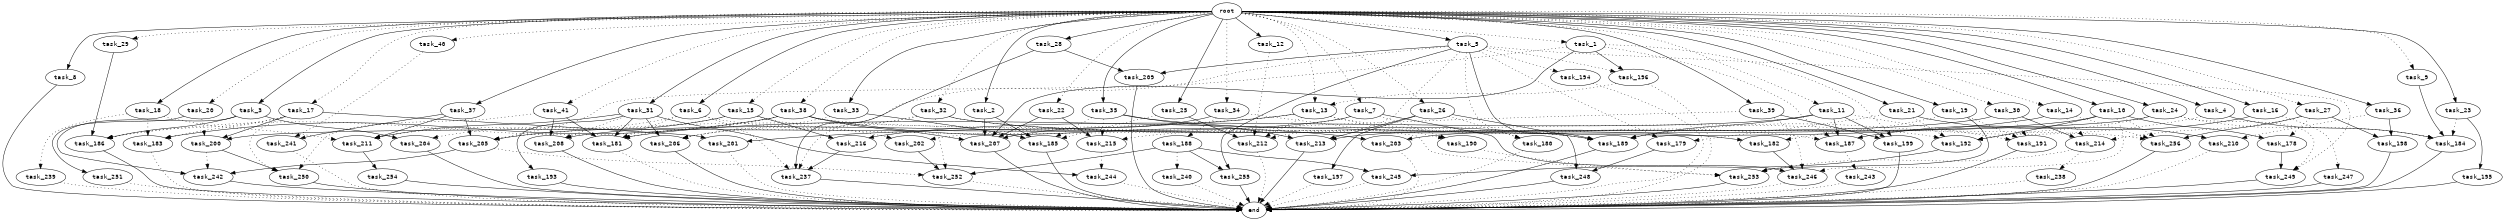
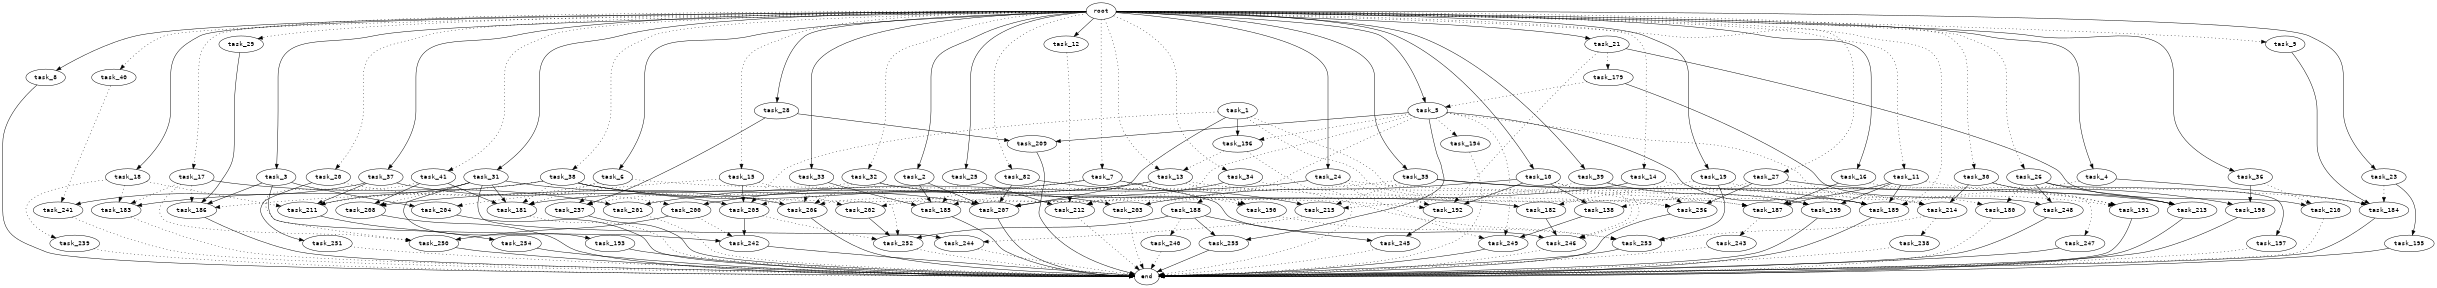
  digraph {
    fontname="DejaVu Sans Mono"
    node [fontname="DejaVu Sans Mono"]
    edge [fontname="DejaVu Sans Mono" style=solid]
    task_8
    end
    task_239
    task_252
    task_189
    task_17
    task_186
    task_200
    task_201
    task_183
    task_250
    task_242
    task_204
    task_35
    task_185
    task_215
    task_213
    task_244
    task_26
    task_180
    task_197
    task_248
    task_15
    task_205
-   task_216
    task_202
    task_237
    task_251
    task_209
    task_211
    task_254
    task_255
    task_206
    task_33
    task_241
    task_13
    task_187
    task_212
    task_190
    task_243
    task_196
    task_253
-   task_22
+   task_22 [label=task_82]
    task_207
    task_208
    task_5
    task_179
    task_194
    task_249
    task_36
    task_210
    task_198
    task_6
    task_181
    task_184
    task_240
    task_30
    task_191
    task_214
    task_238
    task_3
    task_188
    task_245
    task_193
    task_41
    task_16
    task_247
    task_27
-   task_178
+   task_178 [label=task_138]
    task_256
    root
    task_12
    task_21
    task_18
    task_31
    task_9
    task_28
    task_29
    task_34
    task_39
    task_10
    task_2
    task_7
    task_38
    task_14
    task_24
    task_19
    task_32
    task_25
    task_4
    task_40
    task_23
    task_37
    task_1
    task_11
    task_20
    task_192
    task_246
    task_199
    task_203
    task_182
    task_195
    task_8 -> end
    task_239 -> end [style=dotted]
    task_252 -> end [style=dotted]
    task_189 -> end
    task_17 -> task_186 [style=dotted]
-   task_17 -> task_200
    task_17 -> task_201
    task_17 -> task_183 [style=dotted]
    task_17 -> task_250 [style=dotted]
    task_186 -> end
    task_200 -> task_250
    task_200 -> task_242 [style=dotted]
    task_201 -> end [style=dotted]
    task_183 -> end [style=dotted]
    task_250 -> end
    task_242 -> end
    task_204 -> end
    task_35 -> task_189
    task_35 -> task_185 [style=dotted]
    task_35 -> task_215 [style=dotted]
    task_35 -> task_213
    task_185 -> end
    task_215 -> task_244 [style=dotted]
    task_213 -> end
    task_244 -> end [style=dotted]
    task_26 -> task_213
    task_26 -> task_180 [style=dotted]
    task_26 -> task_197
    task_26 -> task_248
    task_180 -> end [style=dotted]
    task_197 -> end [style=dotted]
    task_248 -> end
    task_15 -> task_204 [style=dotted]
    task_15 -> task_205
-   task_15 -> task_216
    task_15 -> task_202 [style=dotted]
    task_205 -> task_252 [style=dotted]
    task_205 -> task_242
-   task_216 -> task_237
    task_202 -> task_252
    task_237 -> end
    task_251 -> end [style=dotted]
    task_209 -> end
    task_211 -> task_254
    task_254 -> end
    task_255 -> end
    task_206 -> end
    task_33 -> task_185
    task_33 -> task_206 [style=dotted]
    task_241 -> end [style=dotted]
    task_13 -> task_201
    task_13 -> task_205 [style=dotted]
    task_13 -> task_187 [style=dotted]
    task_13 -> task_212 [style=dotted]
    task_13 -> task_190 [style=dotted]
    task_187 -> task_243 [style=dotted]
    task_212 -> end [style=dotted]
    task_190 -> task_253 [style=dotted]
    task_243 -> end [style=dotted]
    task_196 -> end [style=dotted]
    task_196 -> task_13 [style=dotted]
    task_253 -> end
    task_22 -> task_215
    task_22 -> task_207
    task_207 -> end
    task_208 -> end
    task_5 -> task_189
    task_5 -> task_180 [style=dotted]
    task_5 -> task_209
    task_5 -> task_255
    task_5 -> task_206 [style=dotted]
    task_5 -> task_212 [style=dotted]
    task_5 -> task_196 [style=dotted]
-   task_5 -> task_179 [style=dotted]
+   task_179 -> task_5 [style=dotted]
    task_5 -> task_194 [style=dotted]
    task_5 -> task_249 [style=dotted]
    task_179 -> task_248
    task_194 -> end [style=dotted]
    task_249 -> end
    task_36 -> task_210 [style=dotted]
    task_36 -> task_198
    task_210 -> end [style=dotted]
    task_198 -> end
    task_6 -> task_189 [style=dotted]
    task_6 -> task_237 [style=dotted]
    task_6 -> task_211 [style=dotted]
    task_6 -> task_181 [style=dotted]
    task_181 -> end [style=dotted]
    task_184 -> end
    task_240 -> end [style=dotted]
    task_30 -> task_213
    task_30 -> task_191 [style=dotted]
    task_30 -> task_214
    task_191 -> end
    task_214 -> task_253 [style=dotted]
    task_214 -> task_238 [style=dotted]
    task_238 -> end [style=dotted]
    task_3 -> task_186
    task_3 -> task_242
    task_3 -> task_204
    task_188 -> task_252
    task_188 -> task_255
    task_188 -> task_240 [style=dotted]
    task_188 -> task_245
    task_245 -> end [style=dotted]
    task_193 -> end
    task_41 -> task_250 [style=dotted]
    task_41 -> task_208
    task_41 -> task_181
    task_16 -> task_187
    task_16 -> task_247 [style=dotted]
    task_247 -> end
    task_27 -> task_198
    task_27 -> task_214 [style=dotted]
    task_27 -> task_178 [style=dotted]
    task_27 -> task_256
    task_178 -> task_249
    task_256 -> end
    root -> task_8
    root -> task_17 [style=dotted]
    root -> task_35
    root -> task_26 [style=dotted]
    root -> task_15 [style=dotted]
    root -> task_33
    root -> task_13 [style=dotted]
    root -> task_22 [style=dotted]
    root -> task_5
    root -> task_36
    root -> task_6
    root -> task_30 [style=dotted]
    root -> task_3
    root -> task_41 [style=dotted]
    root -> task_16
    root -> task_27 [style=dotted]
    root -> task_12
    root -> task_21
    root -> task_18
    root -> task_31
    root -> task_9 [style=dotted]
    root -> task_28
    root -> task_29 [style=dotted]
    root -> task_34 [style=dotted]
    root -> task_39
    root -> task_10
    root -> task_2
    root -> task_7 [style=dotted]
    root -> task_38 [style=dotted]
    root -> task_14 [style=dotted]
    root -> task_24
    root -> task_19
    root -> task_32 [style=dotted]
    root -> task_25
    root -> task_4
    root -> task_40 [style=dotted]
    root -> task_23
    root -> task_37
-   root -> task_1 [style=dotted]
+   root -> task_189 [style=dotted]
    root -> task_11 [style=dotted]
    root -> task_20 [style=dotted]
    task_12 -> task_212 [style=dotted]
    task_21 -> task_179 [style=dotted]
    task_21 -> task_210
    task_21 -> task_192 [style=dotted]
    task_18 -> task_239 [style=dotted]
    task_18 -> task_183 [style=dotted]
    task_18 -> task_211 [style=dotted]
    task_31 -> task_244
    task_31 -> task_211
    task_31 -> task_206
    task_31 -> task_208 [style=dotted]
    task_31 -> task_181
    task_31 -> task_193
    task_9 -> task_184
    task_28 -> task_237
    task_28 -> task_209
    task_29 -> task_186
    task_34 -> task_253 [style=dotted]
    task_34 -> task_207
    task_34 -> task_188 [style=dotted]
    task_39 -> task_215 [style=dotted]
    task_39 -> task_246 [style=dotted]
    task_39 -> task_199
    task_10 -> task_178
    task_10 -> task_256 [style=dotted]
    task_10 -> task_192
    task_10 -> task_246 [style=dotted]
    task_10 -> task_203
    task_2 -> task_185
    task_2 -> task_207
    task_7 -> task_202 [style=dotted]
    task_7 -> task_190 [style=dotted]
    task_7 -> task_208
    task_7 -> task_246
    task_38 -> task_186 [style=dotted]
    task_38 -> task_183
    task_38 -> task_207
    task_38 -> task_181 [style=dotted]
    task_38 -> task_256 [style=dotted]
    task_38 -> task_203
    task_14 -> task_181
    task_14 -> task_214 [style=dotted]
    task_14 -> task_256 [style=dotted]
    task_24 -> task_200
    task_24 -> task_249 [style=dotted]
    task_24 -> task_184 [style=dotted]
    task_24 -> task_192 [style=dotted]
    task_19 -> task_253
    task_19 -> task_191 [style=dotted]
    task_19 -> task_182 [style=dotted]
    task_32 -> task_252 [style=dotted]
    task_32 -> task_237 [style=dotted]
    task_32 -> task_206 [style=dotted]
    task_32 -> task_192 [style=dotted]
    task_32 -> task_182
    task_25 -> task_185 [style=dotted]
    task_25 -> task_212
    task_4 -> task_189 [style=dotted]
    task_4 -> task_184
    task_40 -> task_241 [style=dotted]
    task_23 -> task_184 [style=dotted]
    task_23 -> task_195
    task_37 -> task_205
    task_37 -> task_211
    task_37 -> task_241
    task_1 -> task_205 [style=dotted]
    task_1 -> task_187 [style=dotted]
    task_1 -> task_196
    task_1 -> task_207
    task_1 -> task_199 [style=dotted]
    task_11 -> task_189
-   task_11 -> task_216
    task_11 -> task_187
    task_11 -> task_191 [style=dotted]
    task_11 -> task_199
    task_20 -> task_200 [style=dotted]
    task_20 -> task_251
    task_192 -> task_245
    task_246 -> end [style=dotted]
    task_199 -> end
    task_203 -> end [style=dotted]
    task_182 -> task_246
    task_195 -> end
  }
